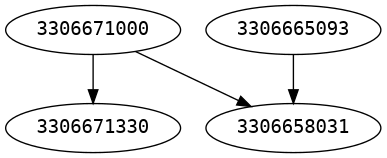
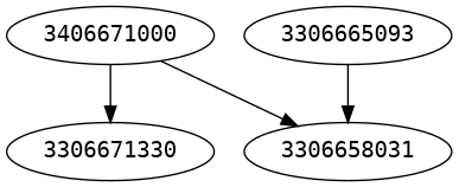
  strict digraph {
    fontname="DejaVu Sans Mono"
    node [fontname="DejaVu Sans Mono"]
    edge [fontname="DejaVu Sans Mono"]
-   3306671000
+   3306671000 [label=3406671000]
    3306671330
    3306658031
    3306665093
    3306671000 -> 3306671330
    3306671000 -> 3306658031
    3306665093 -> 3306658031
  }
